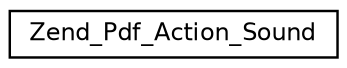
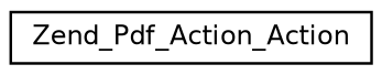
  digraph {
    rankdir=LR
-   n1 [color=black fillcolor=white fontname=Helvetica fontsize=10 height=0.2 label=Zend_Pdf_Action_Sound shape=record style=filled width=0.4]
+   n1 [color=black fillcolor=white fontname=Helvetica fontsize=10 height=0.2 label=Zend_Pdf_Action_Action shape=record style=filled width=0.4]
  }
